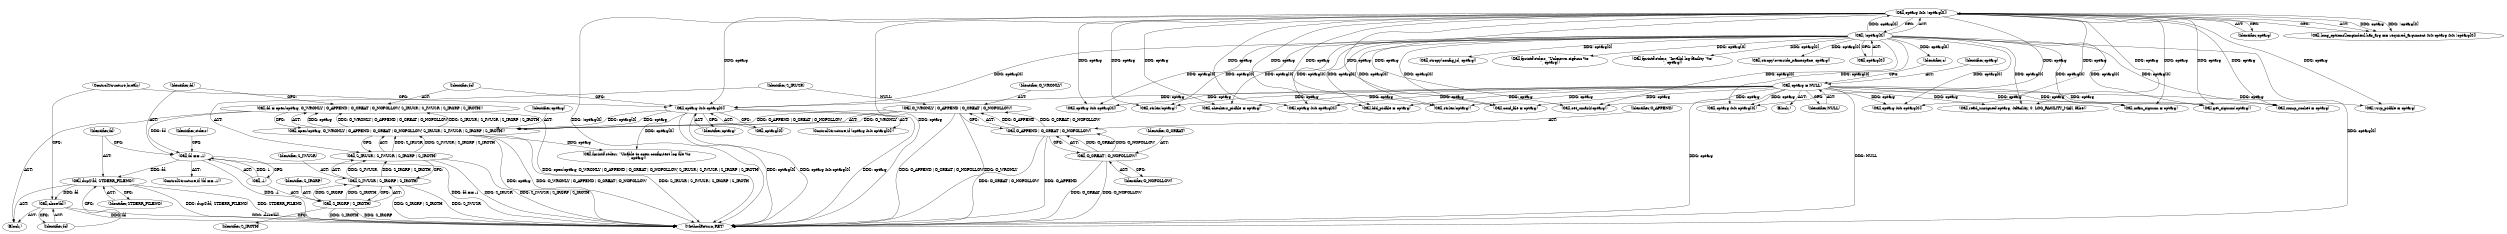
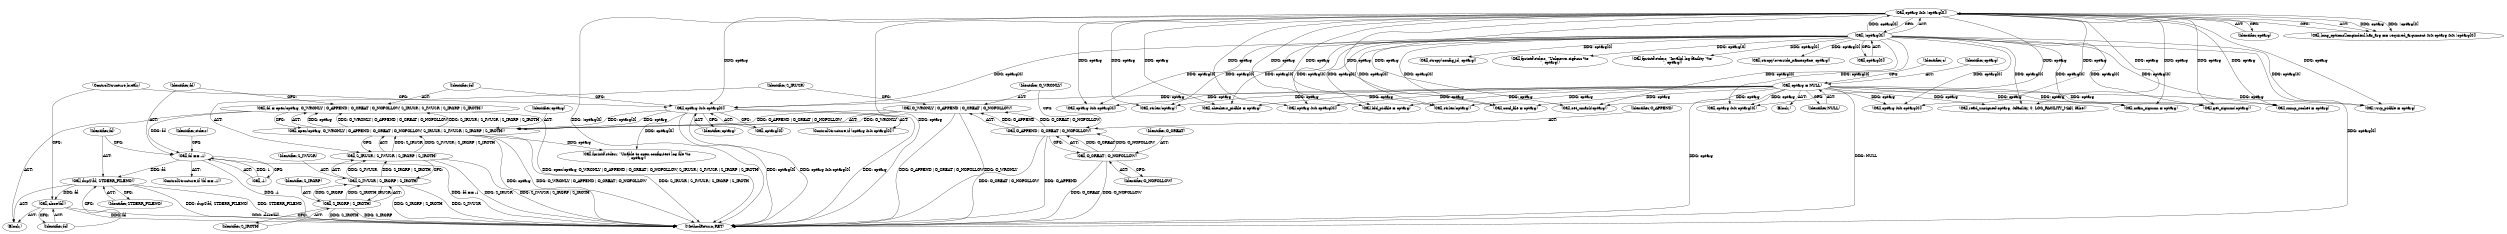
  digraph {
    n1 [label="(Call,fd = open(optarg, O_WRONLY | O_APPEND | O_CREAT | O_NOFOLLOW, S_IRUSR | S_IWUSR | S_IRGRP | S_IROTH))"]
    n2 [label="(Call,open(optarg, O_WRONLY | O_APPEND | O_CREAT | O_NOFOLLOW, S_IRUSR | S_IWUSR | S_IRGRP | S_IROTH))"]
    n3 [label="(Call,fd == -1)"]
    n4 [label="(MethodReturn,RET)"]
    n5 [label="(Block,)"]
    n6 [label="(Call,S_IRUSR | S_IWUSR | S_IRGRP | S_IROTH)"]
    n7 [label="(Call,fprintf(stderr, \"Unable to open config-test log file %s\n\", optarg))"]
    n8 [label="(Call,dup2(fd, STDERR_FILENO))"]
    n9 [label="(Call,-1)"]
    n10 [label="(ControlStructure,if (fd == -1))"]
    n11 [label="(Call,S_IWUSR | S_IRGRP | S_IROTH)"]
    n12 [label="(Call,optarg && optarg[0])"]
    n13 [label="(Identifier,optarg)"]
    n14 [label="(Call,optarg[0])"]
    n15 [label="(ControlStructure,if (optarg && optarg[0]))"]
    n16 [label="(Call,optarg && !optarg[0])"]
    n17 [label="(Call,!optarg[0])"]
    n18 [label="(Call,optarg && optarg[0])"]
    n19 [label="(Call,optarg && optarg[0])"]
    n20 [label="(Identifier,optarg)"]
    n21 [label="(Call,optarg && optarg[0])"]
    n22 [label="(Call,strlen(optarg))"]
    n23 [label="(Call,checkers_pidfile = optarg)"]
    n24 [label="(Call,bfd_pidfile = optarg)"]
    n25 [label="(Call,strlen(optarg))"]
    n26 [label="(Call,conf_file = optarg)"]
    n27 [label="(Call,get_signum(optarg))"]
    n28 [label="(Call,snmp_socket = optarg)"]
    n29 [label="(Call,vrrp_pidfile = optarg)"]
    n30 [label="(Call,long_options[longindex].has_arg == required_argument && optarg && !optarg[0])"]
    n31 [label="(Call,set_umask(optarg))"]
    n32 [label="(Call,optarg && optarg[0])"]
    n33 [label="(Call,read_unsigned(optarg, &facility, 0, LOG_FACILITY_MAX, false))"]
    n34 [label="(Call,main_signum = optarg)"]
    n35 [label="(Call,strcpy(config_id, optarg))"]
    n36 [label="(Call,fprintf(stderr, \"Unknown sigfunc %s\n\", optarg))"]
    n37 [label="(Call,fprintf(stderr, \"Invalid log facility '%s'\n\", optarg))"]
    n38 [label="(Call,strcpy(override_namespace, optarg))"]
    n39 [label="(Call,optarg[0])"]
    n40 [label="(Call,optarg = NULL)"]
    n41 [label="(Block,)"]
    n42 [label="(Identifier,NULL)"]
    n43 [label="(Call,O_WRONLY | O_APPEND | O_CREAT | O_NOFOLLOW)"]
    n44 [label="(Call,O_APPEND | O_CREAT | O_NOFOLLOW)"]
    n45 [label="(Call,O_CREAT | O_NOFOLLOW)"]
    n46 [label="(Identifier,O_NOFOLLOW)"]
    n47 [label="(Call,S_IRGRP | S_IROTH)"]
    n48 [label="(Identifier,S_IROTH)"]
    n49 [label="(Call,close(fd))"]
    n50 [label="(Identifier,STDERR_FILENO)"]
    n51 [label="(Identifier,fd)"]
    n52 [label="(Identifier,fd)"]
    n53 [label="(Identifier,O_WRONLY)"]
    n54 [label="(Identifier,c)"]
    n55 [label="(Identifier,optarg)"]
    n56 [label="(Identifier,optarg)"]
    n57 [label="(Identifier,O_CREAT)"]
    n58 [label="(Identifier,S_IRGRP)"]
    n59 [label="(ControlStructure,break;)"]
    n60 [label="(Identifier,fd)"]
    n61 [label="(Identifier,S_IRUSR)"]
    n62 [label="(Identifier,stderr)"]
    n63 [label="(Identifier,fd)"]
    n64 [label="(Identifier,O_APPEND)"]
    n65 [label="(Identifier,S_IWUSR)"]
    n1 -> n2 [label="CFG: "]
    n1 -> n3 [label="DDG: fd"]
    n1 -> n4 [label="DDG: open(optarg, O_WRONLY | O_APPEND | O_CREAT | O_NOFOLLOW, S_IRUSR | S_IWUSR | S_IRGRP | S_IROTH)"]
    n1 -> n5 [label="AST: "]
    n2 -> n1 [label="AST: "]
    n2 -> n1 [label="DDG: optarg"]
    n2 -> n1 [label="DDG: O_WRONLY | O_APPEND | O_CREAT | O_NOFOLLOW"]
    n2 -> n1 [label="DDG: S_IRUSR | S_IWUSR | S_IRGRP | S_IROTH"]
    n2 -> n4 [label="DDG: S_IRUSR | S_IWUSR | S_IRGRP | S_IROTH"]
    n2 -> n4 [label="DDG: optarg"]
    n2 -> n4 [label="DDG: O_WRONLY | O_APPEND | O_CREAT | O_NOFOLLOW"]
    n2 -> n6 [label="CFG: "]
    n2 -> n7 [label="DDG: optarg"]
    n3 -> n4 [label="DDG: fd == -1"]
    n3 -> n4 [label="DDG: -1"]
    n3 -> n8 [label="DDG: fd"]
    n3 -> n9 [label="CFG: "]
    n3 -> n10 [label="AST: "]
    n6 -> n2 [label="AST: "]
    n6 -> n2 [label="DDG: S_IRUSR"]
    n6 -> n2 [label="DDG: S_IWUSR | S_IRGRP | S_IROTH"]
    n6 -> n4 [label="DDG: S_IWUSR | S_IRGRP | S_IROTH"]
    n6 -> n4 [label="DDG: S_IRUSR"]
    n6 -> n11 [label="CFG: "]
    n8 -> n4 [label="DDG: dup2(fd, STDERR_FILENO)"]
    n8 -> n4 [label="DDG: STDERR_FILENO"]
    n8 -> n5 [label="AST: "]
    n8 -> n49 [label="DDG: fd"]
    n8 -> n50 [label="CFG: "]
    n9 -> n3 [label="AST: "]
    n9 -> n3 [label="DDG: 1"]
    n11 -> n4 [label="DDG: S_IRGRP | S_IROTH"]
    n11 -> n4 [label="DDG: S_IWUSR"]
    n11 -> n6 [label="AST: "]
    n11 -> n6 [label="DDG: S_IWUSR"]
    n11 -> n6 [label="DDG: S_IRGRP | S_IROTH"]
-   n11 -> n47 [label="CFG: "]
+   n11 -> n47 [label="IRUSR: "]
    n12 -> n2 [label="DDG: optarg"]
    n12 -> n2 [label="DDG: optarg[0]"]
    n12 -> n4 [label="DDG: optarg"]
    n12 -> n4 [label="DDG: optarg[0]"]
    n12 -> n4 [label="DDG: optarg && optarg[0]"]
    n12 -> n7 [label="DDG: optarg[0]"]
    n12 -> n13 [label="CFG: "]
    n12 -> n14 [label="CFG: "]
    n12 -> n15 [label="AST: "]
    n13 -> n12 [label="AST: "]
    n14 -> n12 [label="AST: "]
    n16 -> n4 [label="DDG: !optarg[0]"]
    n16 -> n4 [label="DDG: optarg"]
    n16 -> n12 [label="DDG: optarg"]
    n16 -> n17 [label="CFG: "]
    n16 -> n18 [label="DDG: optarg"]
    n16 -> n19 [label="DDG: optarg"]
    n16 -> n20 [label="CFG: "]
    n16 -> n21 [label="DDG: optarg"]
    n16 -> n22 [label="DDG: optarg"]
    n16 -> n23 [label="DDG: optarg"]
    n16 -> n24 [label="DDG: optarg"]
    n16 -> n25 [label="DDG: optarg"]
    n16 -> n26 [label="DDG: optarg"]
    n16 -> n27 [label="DDG: optarg"]
    n16 -> n28 [label="DDG: optarg"]
    n16 -> n29 [label="DDG: optarg"]
    n16 -> n30 [label="AST: "]
    n16 -> n30 [label="DDG: optarg"]
    n16 -> n30 [label="DDG: !optarg[0]"]
    n16 -> n31 [label="DDG: optarg"]
    n16 -> n32 [label="DDG: optarg"]
    n16 -> n33 [label="DDG: optarg"]
    n16 -> n34 [label="DDG: optarg"]
    n17 -> n4 [label="DDG: optarg[0]"]
    n17 -> n12 [label="DDG: optarg[0]"]
    n17 -> n16 [label="AST: "]
    n17 -> n16 [label="DDG: optarg[0]"]
    n17 -> n18 [label="DDG: optarg[0]"]
    n17 -> n19 [label="DDG: optarg[0]"]
    n17 -> n21 [label="DDG: optarg[0]"]
    n17 -> n22 [label="DDG: optarg[0]"]
    n17 -> n23 [label="DDG: optarg[0]"]
    n17 -> n24 [label="DDG: optarg[0]"]
    n17 -> n25 [label="DDG: optarg[0]"]
    n17 -> n26 [label="DDG: optarg[0]"]
    n17 -> n27 [label="DDG: optarg[0]"]
    n17 -> n28 [label="DDG: optarg[0]"]
-   n17 -> n54 [label="DDG: optarg[0]"]
+   n17 -> n29 [label="DDG: optarg[0]"]
    n17 -> n31 [label="DDG: optarg[0]"]
    n17 -> n32 [label="DDG: optarg[0]"]
    n17 -> n33 [label="DDG: optarg[0]"]
    n17 -> n34 [label="DDG: optarg[0]"]
    n17 -> n35 [label="DDG: optarg[0]"]
    n17 -> n36 [label="DDG: optarg[0]"]
    n17 -> n37 [label="DDG: optarg[0]"]
    n17 -> n38 [label="DDG: optarg[0]"]
    n17 -> n39 [label="CFG: "]
    n20 -> n16 [label="AST: "]
    n30 -> n16 [label="CFG: "]
    n39 -> n17 [label="AST: "]
    n40 -> n4 [label="DDG: optarg"]
    n40 -> n4 [label="DDG: NULL"]
    n40 -> n12 [label="DDG: optarg"]
    n40 -> n18 [label="DDG: optarg"]
    n40 -> n19 [label="DDG: optarg"]
    n40 -> n21 [label="DDG: optarg"]
    n40 -> n22 [label="DDG: optarg"]
    n40 -> n23 [label="DDG: optarg"]
    n40 -> n24 [label="DDG: optarg"]
    n40 -> n25 [label="DDG: optarg"]
    n40 -> n26 [label="DDG: optarg"]
    n40 -> n27 [label="DDG: optarg"]
    n40 -> n28 [label="DDG: optarg"]
    n40 -> n29 [label="DDG: optarg"]
    n40 -> n31 [label="DDG: optarg"]
    n40 -> n32 [label="DDG: optarg"]
    n40 -> n33 [label="DDG: optarg"]
    n40 -> n34 [label="DDG: optarg"]
    n40 -> n41 [label="AST: "]
    n40 -> n42 [label="CFG: "]
    n42 -> n40 [label="AST: "]
    n43 -> n2 [label="AST: "]
    n43 -> n2 [label="DDG: O_WRONLY"]
    n43 -> n2 [label="DDG: O_APPEND | O_CREAT | O_NOFOLLOW"]
    n43 -> n4 [label="DDG: O_APPEND | O_CREAT | O_NOFOLLOW"]
    n43 -> n4 [label="DDG: O_WRONLY"]
-   n43 -> n44 [label="CFG: "]
+   n53 -> n44 [label="CFG: "]
    n44 -> n4 [label="DDG: O_CREAT | O_NOFOLLOW"]
    n44 -> n4 [label="DDG: O_APPEND"]
    n44 -> n43 [label="AST: "]
    n44 -> n43 [label="DDG: O_APPEND"]
    n44 -> n43 [label="DDG: O_CREAT | O_NOFOLLOW"]
    n44 -> n45 [label="CFG: "]
    n45 -> n4 [label="DDG: O_NOFOLLOW"]
    n45 -> n4 [label="DDG: O_CREAT"]
    n45 -> n44 [label="AST: "]
    n45 -> n44 [label="DDG: O_CREAT"]
    n45 -> n44 [label="DDG: O_NOFOLLOW"]
    n45 -> n46 [label="CFG: "]
    n46 -> n45 [label="AST: "]
    n47 -> n4 [label="DDG: S_IROTH"]
    n47 -> n4 [label="DDG: S_IRGRP"]
    n47 -> n11 [label="AST: "]
    n47 -> n11 [label="DDG: S_IRGRP"]
    n47 -> n11 [label="DDG: S_IROTH"]
    n47 -> n48 [label="CFG: "]
-   n9 -> n47 [label="AST: "]
+   n48 -> n47 [label="AST: "]
    n49 -> n4 [label="DDG: close(fd)"]
    n49 -> n4 [label="DDG: fd"]
    n49 -> n5 [label="AST: "]
    n49 -> n51 [label="CFG: "]
    n50 -> n8 [label="AST: "]
    n51 -> n8 [label="CFG: "]
    n51 -> n49 [label="AST: "]
    n52 -> n3 [label="CFG: "]
    n52 -> n8 [label="AST: "]
    n53 -> n43 [label="AST: "]
    n54 -> n40 [label="CFG: "]
    n55 -> n2 [label="AST: "]
    n56 -> n40 [label="AST: "]
    n57 -> n45 [label="AST: "]
    n58 -> n47 [label="AST: "]
    n59 -> n12 [label="CFG: "]
    n59 -> n49 [label="CFG: "]
    n60 -> n1 [label="AST: "]
    n60 -> n12 [label="CFG: "]
    n61 -> n6 [label="AST: "]
-   n61 -> n43 [label="NULL: "]
+   n61 -> n43 [label="CFG: "]
    n62 -> n3 [label="CFG: "]
    n63 -> n1 [label="CFG: "]
    n63 -> n3 [label="AST: "]
    n64 -> n44 [label="AST: "]
    n65 -> n11 [label="AST: "]
  }
